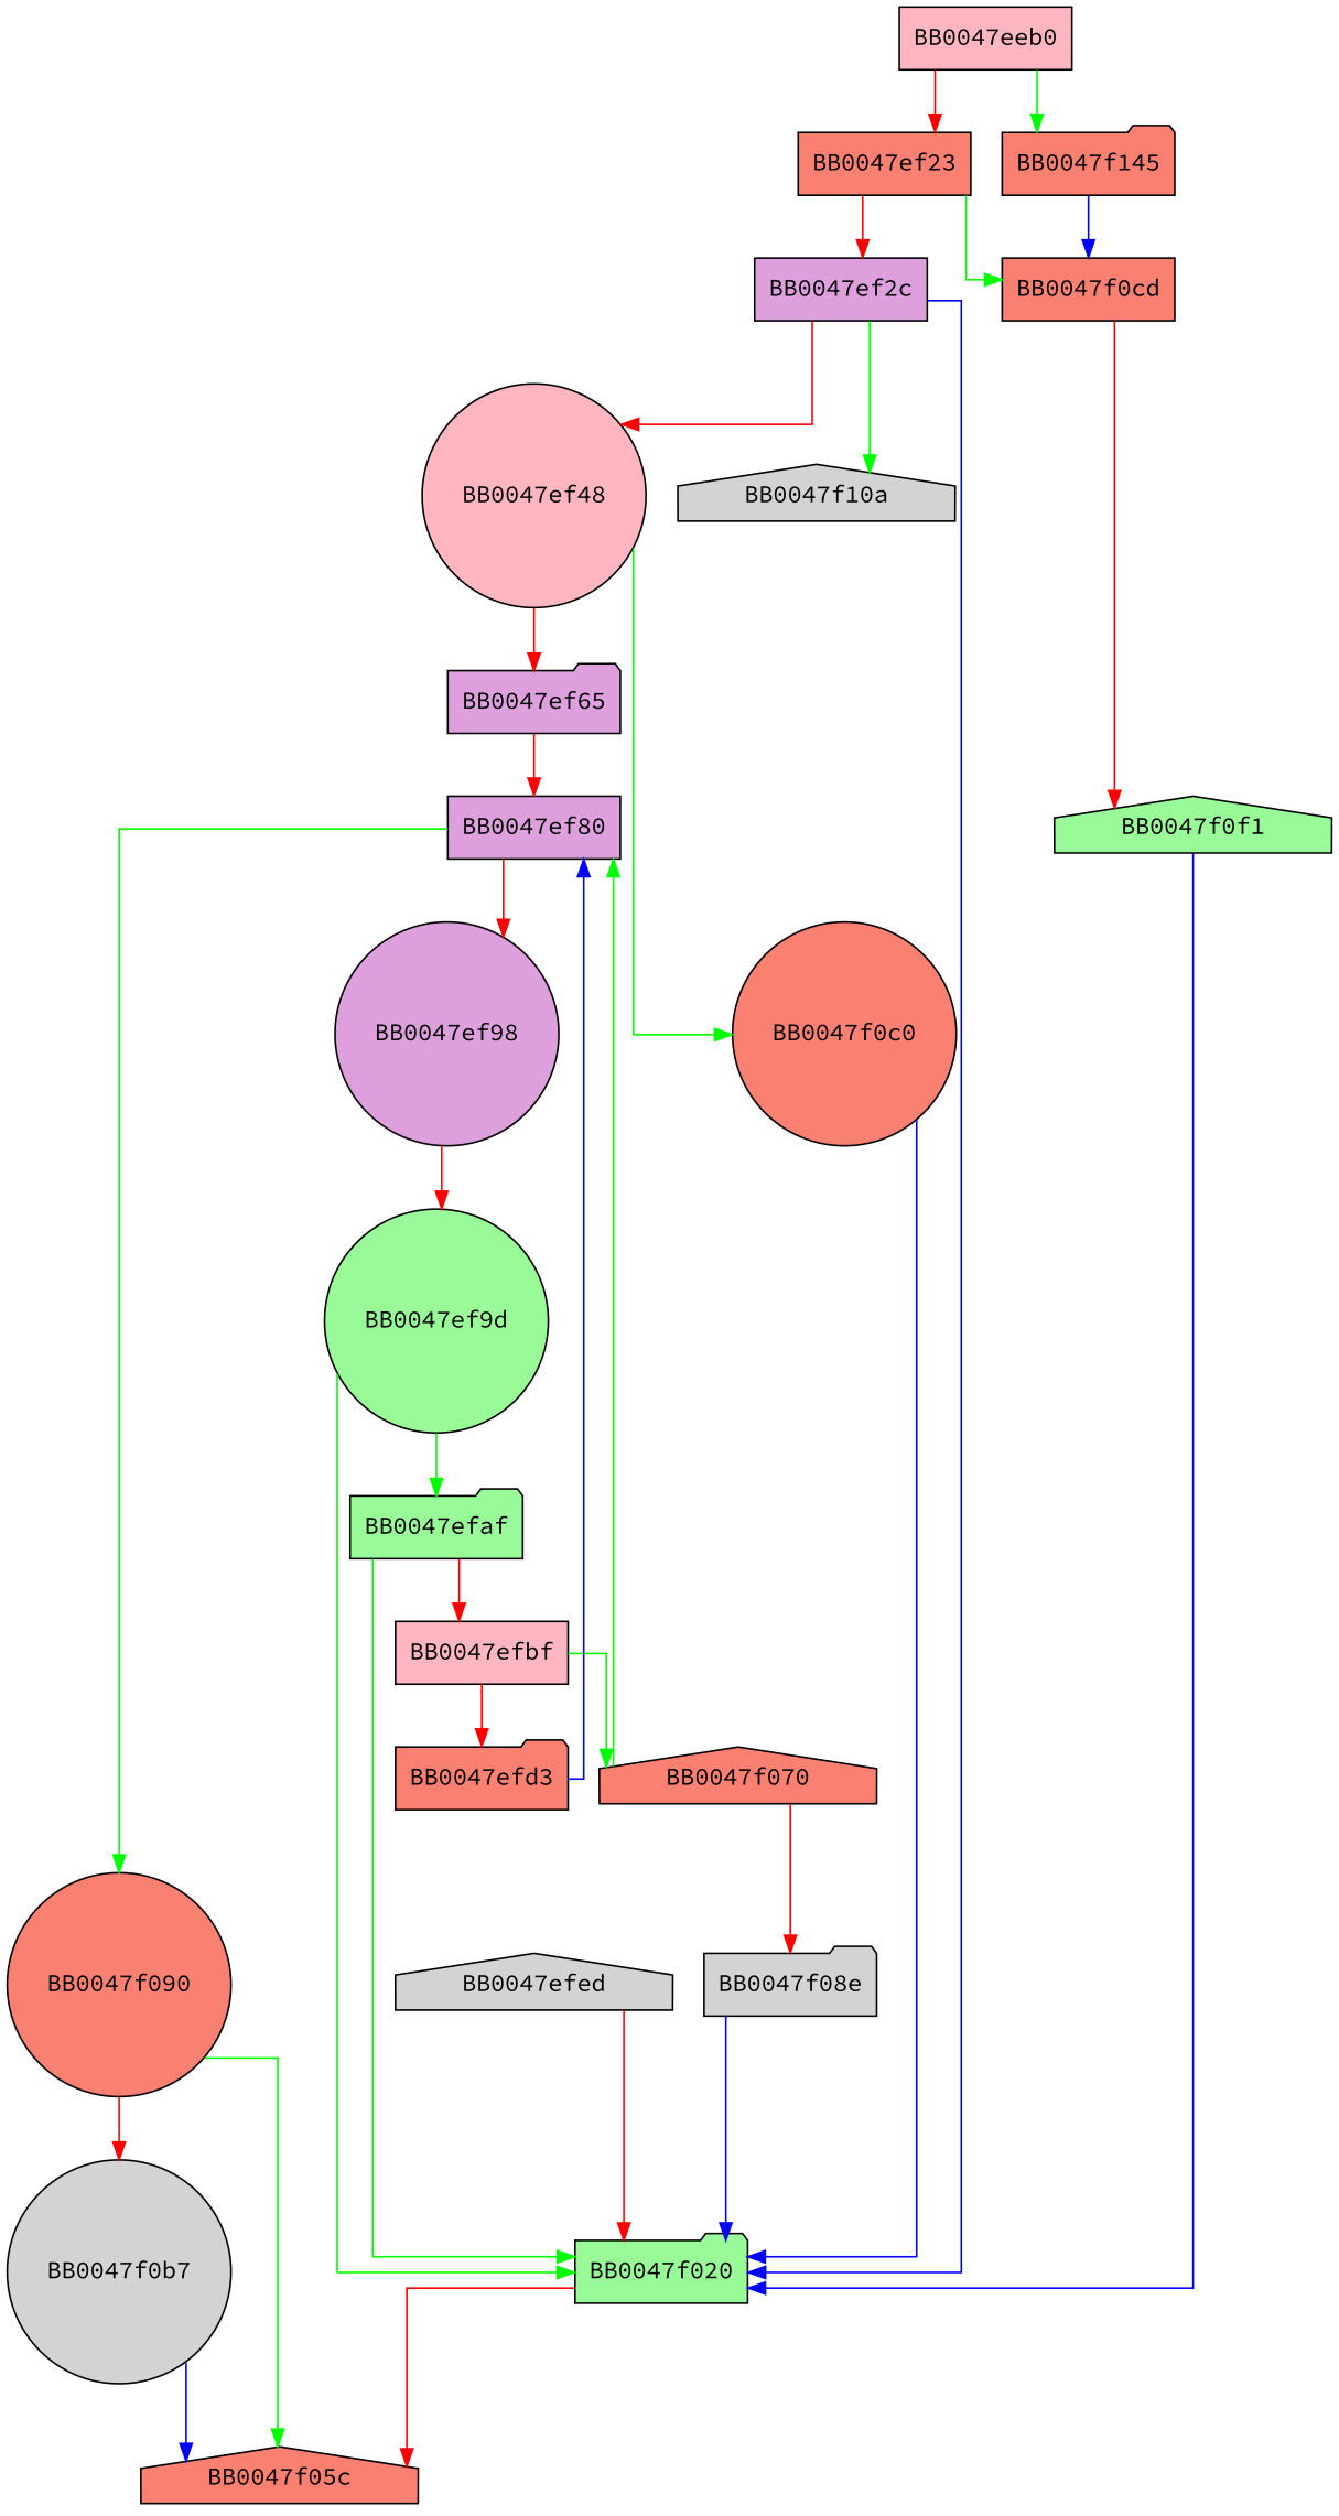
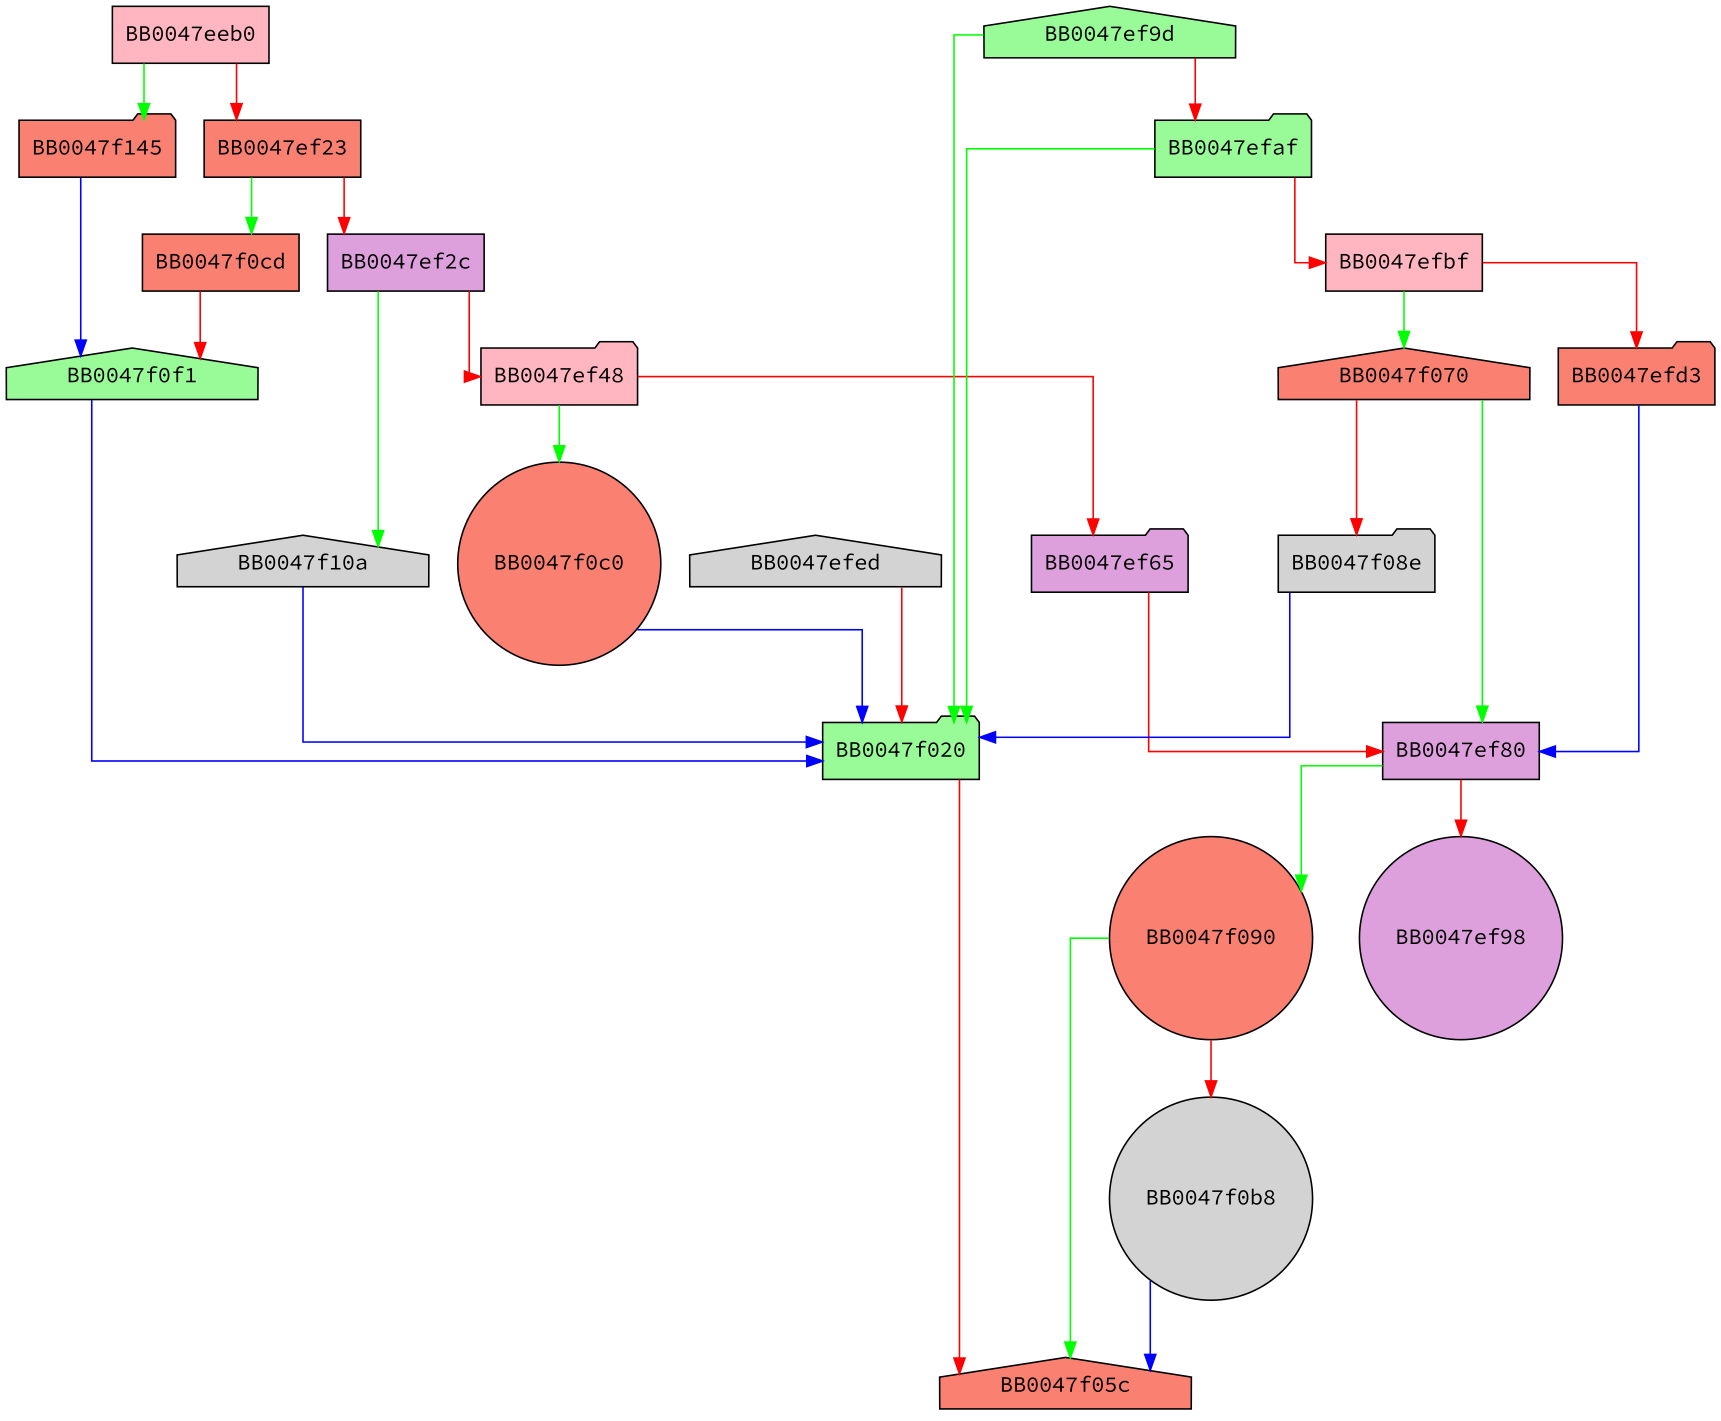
  digraph {
    fontname="Source Code Pro"
    splines=ortho
    node [fillcolor=salmon fontname="Source Code Pro" shape=folder style=filled]
    edge [color=red fontname="Source Code Pro"]
    BB0047eeb0 [fillcolor=lightpink shape=box]
    BB0047f145
    BB0047ef23 [shape=box]
    BB0047f0f1 [fillcolor=palegreen shape=house]
    BB0047f0cd [shape=box]
    BB0047ef2c [fillcolor=plum shape=box]
    BB0047f020 [fillcolor=palegreen]
    BB0047f10a [fillcolor=lightgrey shape=house]
-   BB0047ef48 [fillcolor=lightpink shape=circle]
+   BB0047ef48 [fillcolor=lightpink]
    BB0047f0c0 [shape=circle]
    BB0047ef65 [fillcolor=plum]
    BB0047f05c [shape=house]
    BB0047ef80 [fillcolor=plum shape=box]
    BB0047f090 [shape=circle]
    BB0047ef98 [fillcolor=plum shape=circle]
-   BB0047f0b7 [fillcolor=lightgrey shape=circle]
-   BB0047ef9d [fillcolor=palegreen shape=circle]
+   BB0047f0b7 [fillcolor=lightgrey shape=circle label=BB0047f0b8]
+   BB0047ef9d [fillcolor=palegreen shape=house]
    BB0047efaf [fillcolor=palegreen]
    BB0047efed [fillcolor=lightgrey shape=house]
    BB0047efbf [fillcolor=lightpink shape=box]
    BB0047f070 [shape=house]
    BB0047efd3
    BB0047f08e [fillcolor=lightgrey]
    BB0047eeb0 -> BB0047f145 [color=green]
    BB0047eeb0 -> BB0047ef23
-   BB0047f145 -> BB0047f0cd [color=blue]
+   BB0047f145 -> BB0047f0f1 [color=blue]
    BB0047ef23 -> BB0047f0cd [color=green]
    BB0047ef23 -> BB0047ef2c
    BB0047f0f1 -> BB0047f020 [color=blue]
    BB0047f0cd -> BB0047f0f1
    BB0047ef2c -> BB0047f10a [color=green]
    BB0047ef2c -> BB0047ef48
    BB0047f020 -> BB0047f05c
-   BB0047ef2c -> BB0047f020 [color=blue]
+   BB0047f10a -> BB0047f020 [color=blue]
    BB0047ef48 -> BB0047f0c0 [color=green]
    BB0047ef48 -> BB0047ef65
    BB0047f0c0 -> BB0047f020 [color=blue]
    BB0047ef65 -> BB0047ef80
    BB0047ef80 -> BB0047f090 [color=green]
    BB0047ef80 -> BB0047ef98
    BB0047f090 -> BB0047f05c [color=green]
    BB0047f090 -> BB0047f0b7
-   BB0047ef98 -> BB0047ef9d
    BB0047f0b7 -> BB0047f05c [color=blue]
    BB0047ef9d -> BB0047f020 [color=green]
-   BB0047ef9d -> BB0047efaf [color=green]
+   BB0047ef9d -> BB0047efaf
    BB0047efaf -> BB0047f020 [color=green]
    BB0047efaf -> BB0047efbf
    BB0047efed -> BB0047f020
    BB0047efbf -> BB0047f070 [color=green]
    BB0047efbf -> BB0047efd3
    BB0047f070 -> BB0047ef80 [color=green]
    BB0047f070 -> BB0047f08e
    BB0047efd3 -> BB0047ef80 [color=blue]
    BB0047f08e -> BB0047f020 [color=blue]
  }
